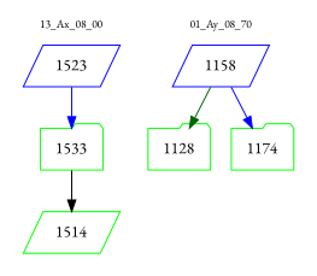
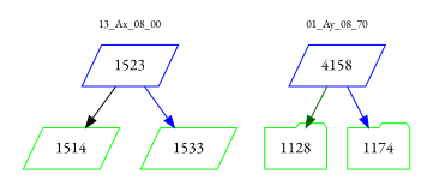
  digraph {
    fontname="EB Garamond"
    node [color=green fontname="EB Garamond" shape=parallelogram]
    edge [color=blue fontname="EB Garamond"]
    n1 [color=blue label=1523]
    n2 [label=1514]
-   n3 [label=1533 shape=folder]
-   n4 [color=blue label=1158]
+   n3 [label=1533]
+   n4 [color=blue label=4158]
    n5 [label=1128 shape=folder]
    n6 [label=1174 shape=folder]
    subgraph cluster_1 {
      color=white
      fontsize=10
      label="13_Ax_08_00"
      n1
      n2
      n3
    }
    subgraph cluster_2 {
      color=white
      fontsize=10
      label="01_Ay_08_70"
      n4
      n5
      n6
    }
-   n3 -> n2 [color=black]
+   n1 -> n2 [color=black]
    n1 -> n3
    n4 -> n5 [color=darkgreen]
    n4 -> n6
  }
